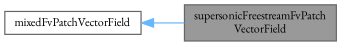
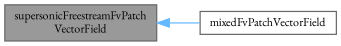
  digraph {
    rankdir=LR
    fontname="EB Garamond"
    node [color=gray40 fontname="EB Garamond" fontsize=10 shape=box style=filled]
    n1 [fillcolor=grey60 fontcolor=black height=0.2 label="supersonicFreestreamFvPatch\lVectorField" width=0.4]
    n2 [fillcolor=white height=0.2 label=mixedFvPatchVectorField width=0.4]
-   n2 -> n1 [color=steelblue1 dir=back fontname="EB Garamond" fontsize=10 labelfontname=Helvetica labelfontsize=10 style=solid]
+   n1 -> n2 [color=steelblue1 dir=back fontname="EB Garamond" fontsize=10 labelfontname=Helvetica labelfontsize=10 style=solid]
  }
